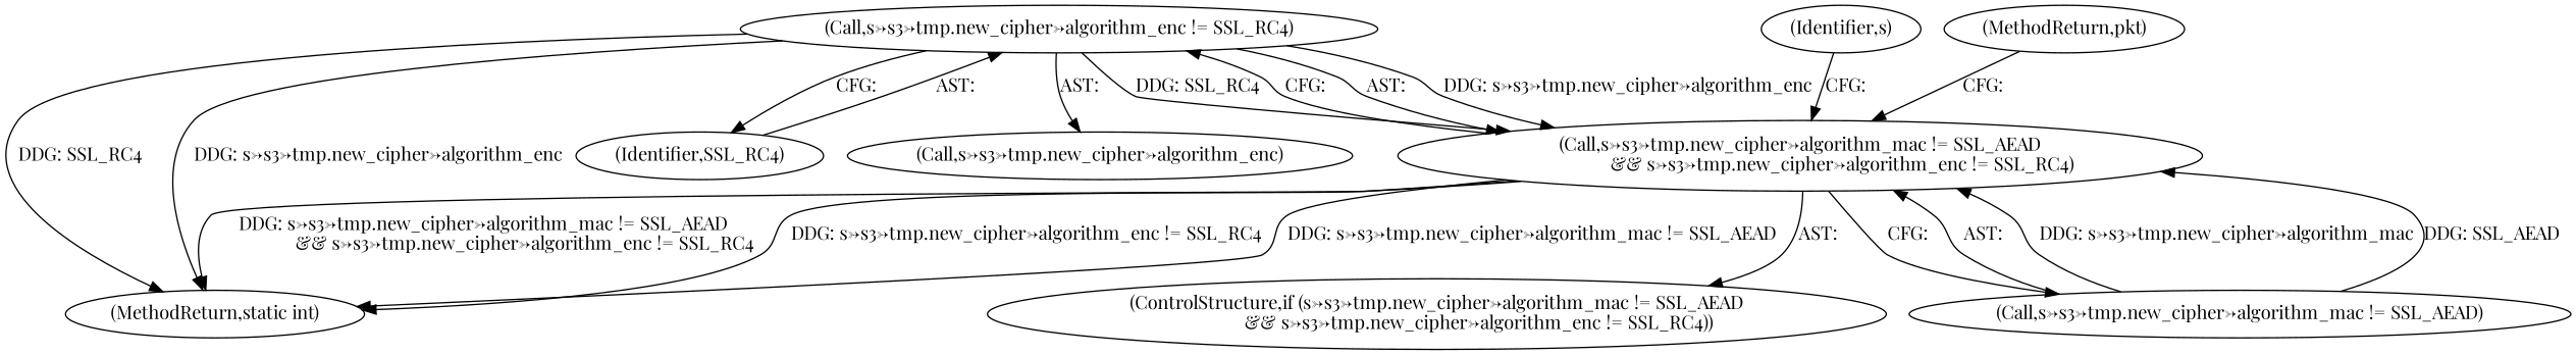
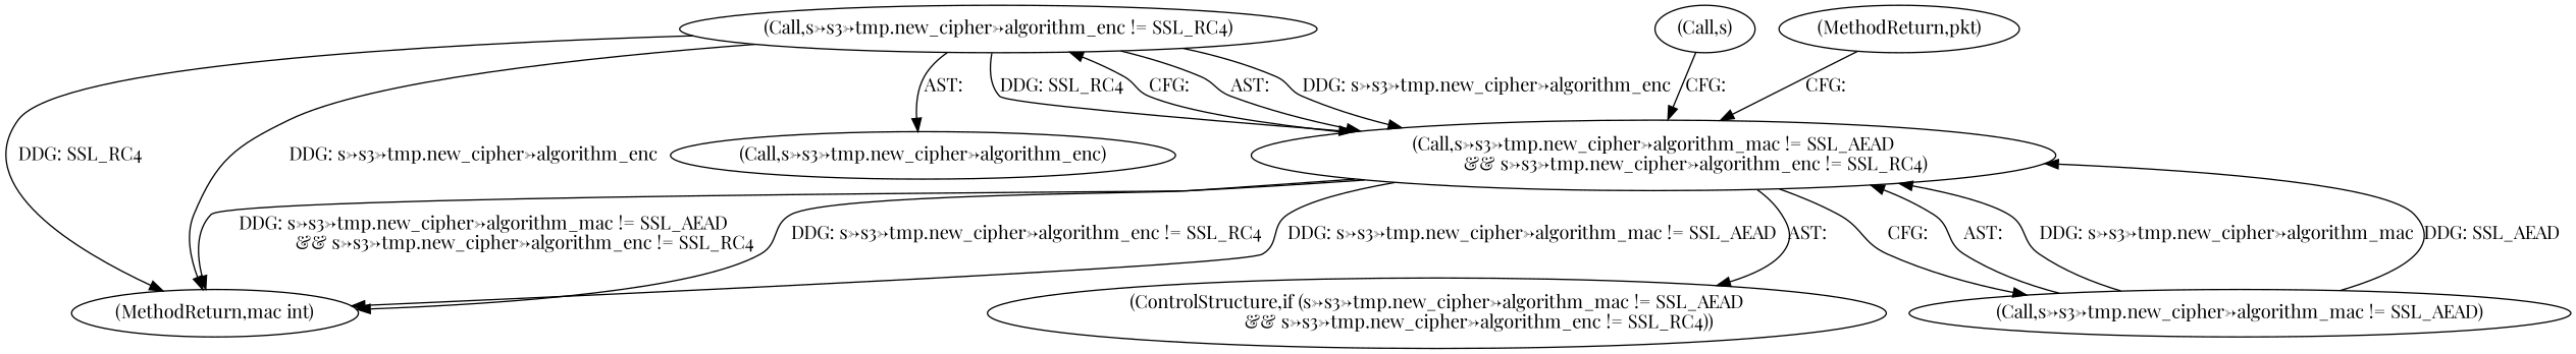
  digraph {
    fontname="Playfair Display"
    node [fontname="Playfair Display"]
    edge [fontname="Playfair Display"]
    n1 [label="(Call,s->s3->tmp.new_cipher->algorithm_enc != SSL_RC4)"]
    n2 [label="(Call,s->s3->tmp.new_cipher->algorithm_mac != SSL_AEAD\n                 && s->s3->tmp.new_cipher->algorithm_enc != SSL_RC4)"]
-   n3 [label="(MethodReturn,static int)"]
-   n4 [label="(Identifier,SSL_RC4)"]
+   n3 [label="(MethodReturn,mac int)"]
    n5 [label="(Call,s->s3->tmp.new_cipher->algorithm_enc)"]
    n6 [label="(ControlStructure,if (s->s3->tmp.new_cipher->algorithm_mac != SSL_AEAD\n                 && s->s3->tmp.new_cipher->algorithm_enc != SSL_RC4))"]
    n7 [label="(Call,s->s3->tmp.new_cipher->algorithm_mac != SSL_AEAD)"]
-   n8 [label="(Identifier,s)"]
+   n8 [label="(Call,s)"]
    n9 [label="(MethodReturn,pkt)"]
    n1 -> n2 [label="AST: "]
    n1 -> n2 [label="DDG: s->s3->tmp.new_cipher->algorithm_enc"]
    n1 -> n2 [label="DDG: SSL_RC4"]
    n1 -> n3 [label="DDG: SSL_RC4"]
    n1 -> n3 [label="DDG: s->s3->tmp.new_cipher->algorithm_enc"]
-   n1 -> n4 [label="CFG: "]
    n1 -> n5 [label="AST: "]
    n2 -> n1 [label="CFG: "]
    n2 -> n3 [label="DDG: s->s3->tmp.new_cipher->algorithm_enc != SSL_RC4"]
    n2 -> n3 [label="DDG: s->s3->tmp.new_cipher->algorithm_mac != SSL_AEAD"]
    n2 -> n3 [label="DDG: s->s3->tmp.new_cipher->algorithm_mac != SSL_AEAD\n                 && s->s3->tmp.new_cipher->algorithm_enc != SSL_RC4"]
    n2 -> n6 [label="AST: "]
    n2 -> n7 [label="CFG: "]
-   n4 -> n1 [label="AST: "]
    n7 -> n2 [label="AST: "]
    n7 -> n2 [label="DDG: s->s3->tmp.new_cipher->algorithm_mac"]
    n7 -> n2 [label="DDG: SSL_AEAD"]
    n8 -> n2 [label="CFG: "]
    n9 -> n2 [label="CFG: "]
  }
